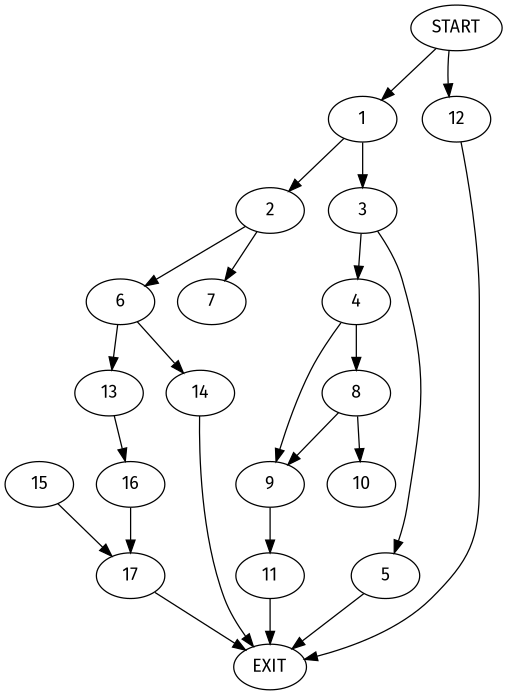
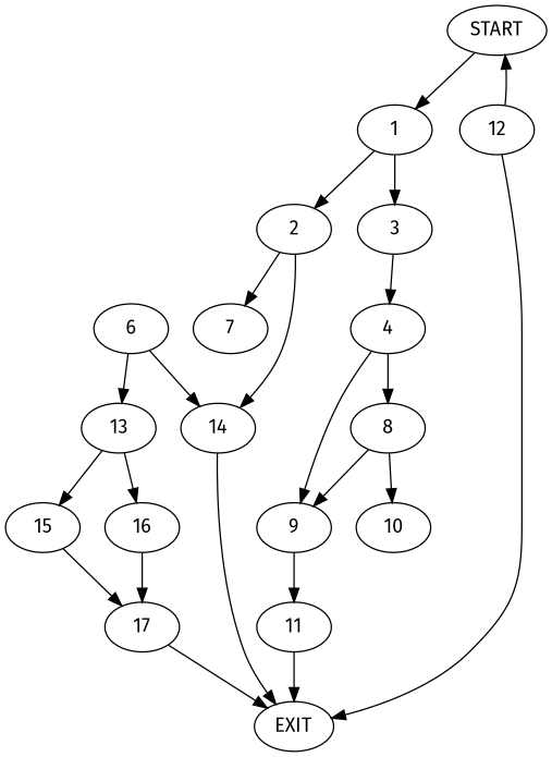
  digraph {
    fontname="Fira Sans"
    node [fontname="Fira Sans"]
    edge [fontname="Fira Sans"]
    n1 [label=START]
    1
    12
    2
    3
    n6 [label=EXIT]
    6
    7
    4
-   5
    13
    14
    8
    9
    10
    11
    15
    16
    17
    n1 -> 1
-   n1 -> 12
+   12 -> n1
    1 -> 2
    1 -> 3
    12 -> n6
-   2 -> 6
+   2 -> 14
    2 -> 7
    3 -> 4
-   3 -> 5
    6 -> 13
    6 -> 14
    4 -> 8
    4 -> 9
-   5 -> n6
+   13 -> 15
    13 -> 16
    14 -> n6
    8 -> 9
    8 -> 10
    9 -> 11
    11 -> n6
    15 -> 17
    16 -> 17
    17 -> n6
  }
